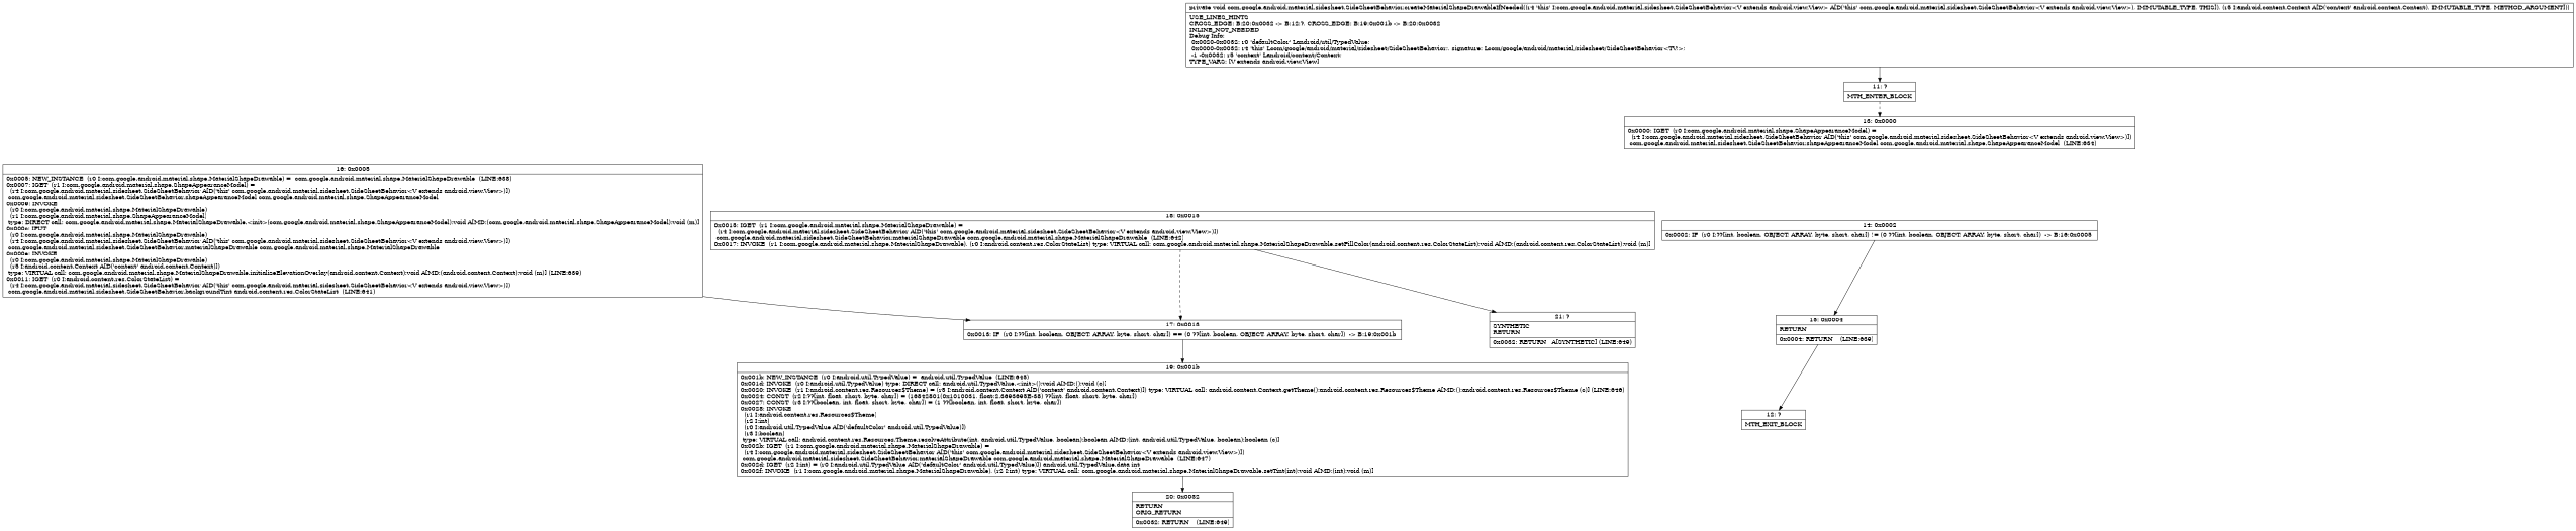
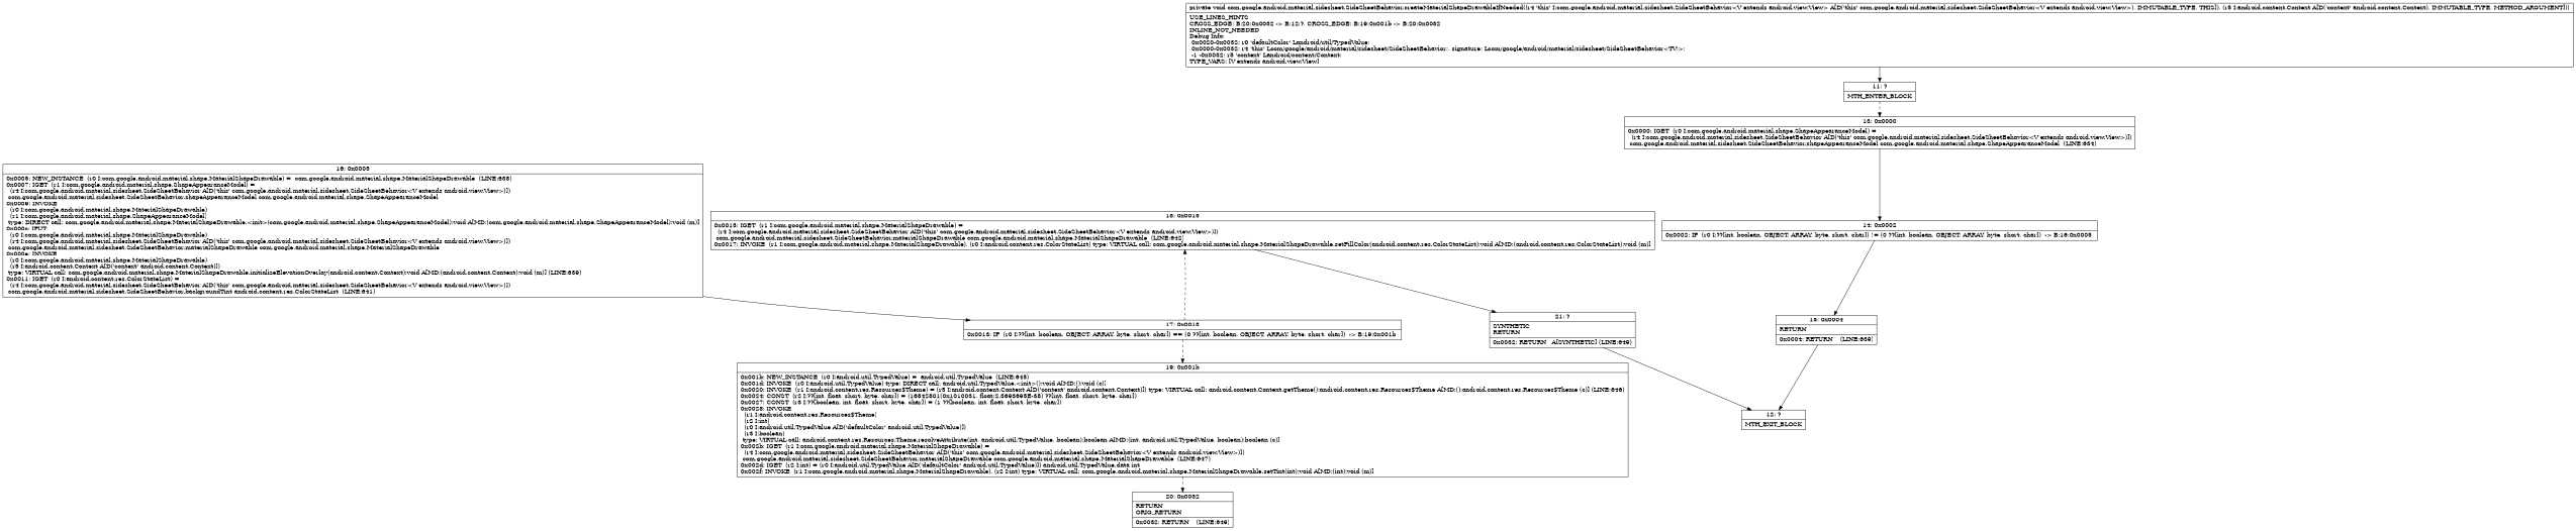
  digraph {
    node [shape=record]
    n1 [label="{11\:\ ?|MTH_ENTER_BLOCK\l}"]
    n2 [label="{13\:\ 0x0000|0x0000: IGET  (r0 I:com.google.android.material.shape.ShapeAppearanceModel) = \l  (r4 I:com.google.android.material.sidesheet.SideSheetBehavior A[D('this' com.google.android.material.sidesheet.SideSheetBehavior\<V extends android.view.View\>)])\l com.google.android.material.sidesheet.SideSheetBehavior.shapeAppearanceModel com.google.android.material.shape.ShapeAppearanceModel  (LINE:634)\l}"]
    n3 [label="{14\:\ 0x0002|0x0002: IF  (r0 I:??[int, boolean, OBJECT, ARRAY, byte, short, char]) != (0 ??[int, boolean, OBJECT, ARRAY, byte, short, char])  \-\> B:16:0x0005 \l}"]
    n4 [label="{15\:\ 0x0004|RETURN\l|0x0004: RETURN    (LINE:639)\l}"]
    n5 [label="{12\:\ ?|MTH_EXIT_BLOCK\l}"]
    n6 [label="{16\:\ 0x0005|0x0005: NEW_INSTANCE  (r0 I:com.google.android.material.shape.MaterialShapeDrawable) =  com.google.android.material.shape.MaterialShapeDrawable  (LINE:638)\l0x0007: IGET  (r1 I:com.google.android.material.shape.ShapeAppearanceModel) = \l  (r4 I:com.google.android.material.sidesheet.SideSheetBehavior A[D('this' com.google.android.material.sidesheet.SideSheetBehavior\<V extends android.view.View\>)])\l com.google.android.material.sidesheet.SideSheetBehavior.shapeAppearanceModel com.google.android.material.shape.ShapeAppearanceModel \l0x0009: INVOKE  \l  (r0 I:com.google.android.material.shape.MaterialShapeDrawable)\l  (r1 I:com.google.android.material.shape.ShapeAppearanceModel)\l type: DIRECT call: com.google.android.material.shape.MaterialShapeDrawable.\<init\>(com.google.android.material.shape.ShapeAppearanceModel):void A[MD:(com.google.android.material.shape.ShapeAppearanceModel):void (m)]\l0x000c: IPUT  \l  (r0 I:com.google.android.material.shape.MaterialShapeDrawable)\l  (r4 I:com.google.android.material.sidesheet.SideSheetBehavior A[D('this' com.google.android.material.sidesheet.SideSheetBehavior\<V extends android.view.View\>)])\l com.google.android.material.sidesheet.SideSheetBehavior.materialShapeDrawable com.google.android.material.shape.MaterialShapeDrawable \l0x000e: INVOKE  \l  (r0 I:com.google.android.material.shape.MaterialShapeDrawable)\l  (r5 I:android.content.Context A[D('context' android.content.Context)])\l type: VIRTUAL call: com.google.android.material.shape.MaterialShapeDrawable.initializeElevationOverlay(android.content.Context):void A[MD:(android.content.Context):void (m)] (LINE:639)\l0x0011: IGET  (r0 I:android.content.res.ColorStateList) = \l  (r4 I:com.google.android.material.sidesheet.SideSheetBehavior A[D('this' com.google.android.material.sidesheet.SideSheetBehavior\<V extends android.view.View\>)])\l com.google.android.material.sidesheet.SideSheetBehavior.backgroundTint android.content.res.ColorStateList  (LINE:641)\l}"]
    n7 [label="{17\:\ 0x0013|0x0013: IF  (r0 I:??[int, boolean, OBJECT, ARRAY, byte, short, char]) == (0 ??[int, boolean, OBJECT, ARRAY, byte, short, char])  \-\> B:19:0x001b \l}"]
    n8 [label="{18\:\ 0x0015|0x0015: IGET  (r1 I:com.google.android.material.shape.MaterialShapeDrawable) = \l  (r4 I:com.google.android.material.sidesheet.SideSheetBehavior A[D('this' com.google.android.material.sidesheet.SideSheetBehavior\<V extends android.view.View\>)])\l com.google.android.material.sidesheet.SideSheetBehavior.materialShapeDrawable com.google.android.material.shape.MaterialShapeDrawable  (LINE:642)\l0x0017: INVOKE  (r1 I:com.google.android.material.shape.MaterialShapeDrawable), (r0 I:android.content.res.ColorStateList) type: VIRTUAL call: com.google.android.material.shape.MaterialShapeDrawable.setFillColor(android.content.res.ColorStateList):void A[MD:(android.content.res.ColorStateList):void (m)]\l}"]
    n9 [label="{19\:\ 0x001b|0x001b: NEW_INSTANCE  (r0 I:android.util.TypedValue) =  android.util.TypedValue  (LINE:645)\l0x001d: INVOKE  (r0 I:android.util.TypedValue) type: DIRECT call: android.util.TypedValue.\<init\>():void A[MD:():void (c)]\l0x0020: INVOKE  (r1 I:android.content.res.Resources$Theme) = (r5 I:android.content.Context A[D('context' android.content.Context)]) type: VIRTUAL call: android.content.Context.getTheme():android.content.res.Resources$Theme A[MD:():android.content.res.Resources$Theme (c)] (LINE:646)\l0x0024: CONST  (r2 I:??[int, float, short, byte, char]) = (16842801(0x1010031, float:2.3693695E\-38) ??[int, float, short, byte, char]) \l0x0027: CONST  (r3 I:??[boolean, int, float, short, byte, char]) = (1 ??[boolean, int, float, short, byte, char]) \l0x0028: INVOKE  \l  (r1 I:android.content.res.Resources$Theme)\l  (r2 I:int)\l  (r0 I:android.util.TypedValue A[D('defaultColor' android.util.TypedValue)])\l  (r3 I:boolean)\l type: VIRTUAL call: android.content.res.Resources.Theme.resolveAttribute(int, android.util.TypedValue, boolean):boolean A[MD:(int, android.util.TypedValue, boolean):boolean (c)]\l0x002b: IGET  (r1 I:com.google.android.material.shape.MaterialShapeDrawable) = \l  (r4 I:com.google.android.material.sidesheet.SideSheetBehavior A[D('this' com.google.android.material.sidesheet.SideSheetBehavior\<V extends android.view.View\>)])\l com.google.android.material.sidesheet.SideSheetBehavior.materialShapeDrawable com.google.android.material.shape.MaterialShapeDrawable  (LINE:647)\l0x002d: IGET  (r2 I:int) = (r0 I:android.util.TypedValue A[D('defaultColor' android.util.TypedValue)]) android.util.TypedValue.data int \l0x002f: INVOKE  (r1 I:com.google.android.material.shape.MaterialShapeDrawable), (r2 I:int) type: VIRTUAL call: com.google.android.material.shape.MaterialShapeDrawable.setTint(int):void A[MD:(int):void (m)]\l}"]
    n10 [label="{21\:\ ?|SYNTHETIC\lRETURN\l|0x0032: RETURN   A[SYNTHETIC] (LINE:649)\l}"]
    n11 [label="{20\:\ 0x0032|RETURN\lORIG_RETURN\l|0x0032: RETURN    (LINE:649)\l}"]
    n12 [label="{private void com.google.android.material.sidesheet.SideSheetBehavior.createMaterialShapeDrawableIfNeeded((r4 'this' I:com.google.android.material.sidesheet.SideSheetBehavior\<V extends android.view.View\> A[D('this' com.google.android.material.sidesheet.SideSheetBehavior\<V extends android.view.View\>), IMMUTABLE_TYPE, THIS]), (r5 I:android.content.Context A[D('context' android.content.Context), IMMUTABLE_TYPE, METHOD_ARGUMENT]))  | USE_LINES_HINTS\lCROSS_EDGE: B:20:0x0032 \-\> B:12:?, CROSS_EDGE: B:19:0x001b \-\> B:20:0x0032\lINLINE_NOT_NEEDED\lDebug Info:\l  0x0020\-0x0032: r0 'defaultColor' Landroid\/util\/TypedValue;\l  0x0000\-0x0032: r4 'this' Lcom\/google\/android\/material\/sidesheet\/SideSheetBehavior;, signature: Lcom\/google\/android\/material\/sidesheet\/SideSheetBehavior\<TV;\>;\l  \-1 \-0x0032: r5 'context' Landroid\/content\/Context;\lTYPE_VARS: [V extends android.view.View]\l}"]
    n1 -> n2 [style=dashed]
+   n2 -> n3
    n3 -> n4 [style=solid]
    n4 -> n5
    n6 -> n7
-   n8 -> n7 [style=dashed]
-   n7 -> n9
+   n7 -> n8 [style=dashed]
+   n7 -> n9 [style=dashed]
    n8 -> n10
-   n9 -> n11
+   n9 -> n11 [style=dashed]
+   n10 -> n5
    n12 -> n1
  }
